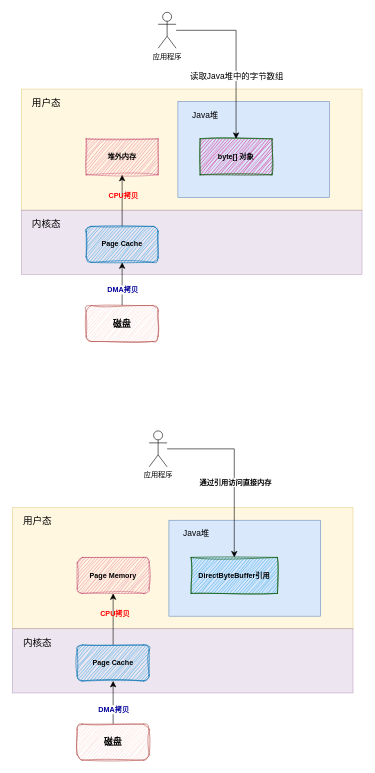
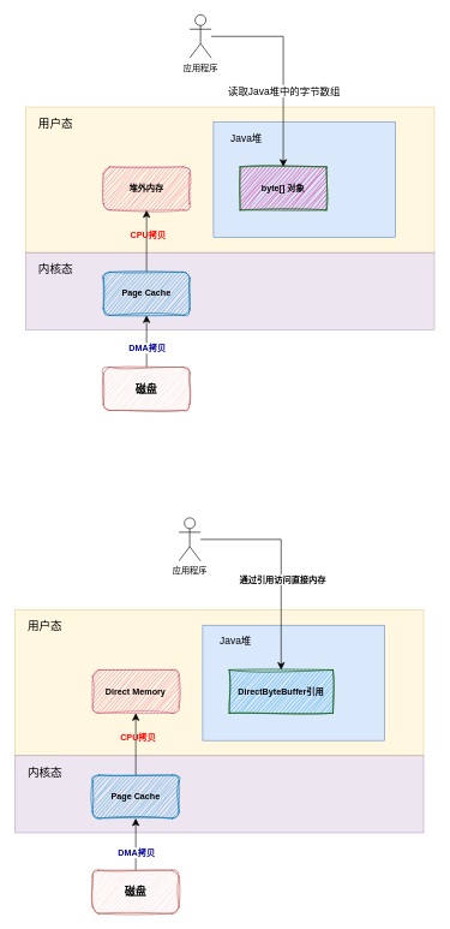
  <mxCell id="0" />
  <mxCell id="1" parent="0" />
  <mxCell id="2" value="" style="rounded=0;whiteSpace=wrap;html=1;fillColor=#fff2cc;strokeColor=#d6b656;opacity=60;" vertex="1" parent="1"><mxGeometry x="35" y="148" width="568" height="202" as="geometry" /></mxCell>
  <mxCell id="3" value="" style="rounded=0;whiteSpace=wrap;html=1;fillColor=#e1d5e7;strokeColor=#9673a6;opacity=60;" vertex="1" parent="1"><mxGeometry x="35" y="350" width="568" height="107" as="geometry" /></mxCell>
  <mxCell id="4" style="edgeStyle=none;curved=1;rounded=0;orthogonalLoop=1;jettySize=auto;html=1;exitX=0.5;exitY=0;exitDx=0;exitDy=0;entryX=0.5;entryY=1;entryDx=0;entryDy=0;fontSize=12;startSize=8;endSize=8;" edge="1" parent="1" source="6" target="10"><mxGeometry relative="1" as="geometry" /></mxCell>
  <mxCell id="5" value="DMA拷贝" style="edgeLabel;html=1;align=center;verticalAlign=middle;resizable=0;points=[];fontSize=12;fontColor=#000099;fontStyle=1" vertex="1" connectable="0" parent="4"><mxGeometry x="-0.25" relative="1" as="geometry"><mxPoint as="offset" /></mxGeometry></mxCell>
  <mxCell id="6" value="磁盘" style="rounded=1;whiteSpace=wrap;html=1;sketch=1;curveFitting=1;jiggle=2;fillColor=#f8cecc;strokeColor=#b85450;fontSize=15;fontStyle=1" vertex="1" parent="1"><mxGeometry x="143" y="509" width="120" height="60" as="geometry" /></mxCell>
  <mxCell id="7" value="内核态" style="text;html=1;align=center;verticalAlign=middle;whiteSpace=wrap;rounded=0;fontSize=16;" vertex="1" parent="1"><mxGeometry x="35" y="354" width="84" height="38" as="geometry" /></mxCell>
  <mxCell id="8" style="edgeStyle=none;curved=1;rounded=0;orthogonalLoop=1;jettySize=auto;html=1;exitX=0.5;exitY=0;exitDx=0;exitDy=0;entryX=0.5;entryY=1;entryDx=0;entryDy=0;fontSize=12;startSize=8;endSize=8;" edge="1" parent="1" source="10" target="12"><mxGeometry relative="1" as="geometry" /></mxCell>
  <mxCell id="9" value="CPU拷贝" style="edgeLabel;html=1;align=center;verticalAlign=middle;resizable=0;points=[];fontSize=12;labelBackgroundColor=none;fontColor=#FF0000;fontStyle=1" vertex="1" connectable="0" parent="8"><mxGeometry x="0.176" y="-1" relative="1" as="geometry"><mxPoint as="offset" /></mxGeometry></mxCell>
  <mxCell id="10" value="&lt;b&gt;&lt;font color=&quot;#000000&quot;&gt;Page Cache&lt;/font&gt;&lt;/b&gt;" style="rounded=1;whiteSpace=wrap;html=1;fillColor=#1ba1e2;strokeColor=#006EAF;sketch=1;curveFitting=1;jiggle=2;fontColor=#ffffff;" vertex="1" parent="1"><mxGeometry x="143" y="377" width="120" height="60" as="geometry" /></mxCell>
  <mxCell id="11" value="用户态" style="text;html=1;align=center;verticalAlign=middle;whiteSpace=wrap;rounded=0;fontSize=16;" vertex="1" parent="1"><mxGeometry x="35" y="151" width="84" height="38" as="geometry" /></mxCell>
- <mxCell id="12" value="&lt;font color=&quot;#000000&quot;&gt;&lt;b&gt;堆外内存&lt;br&gt;&lt;/b&gt;&lt;/font&gt;" style="whiteSpace=wrap;html=1;fillColor=#d80073;strokeColor=#A50040;sketch=1;curveFitting=1;jiggle=2;fontColor=#ffffff;opacity=50;rounded=0;" vertex="1" parent="1"><mxGeometry x="143" y="231" width="120" height="60" as="geometry" /></mxCell>
+ <mxCell id="12" value="&lt;font color=&quot;#000000&quot;&gt;&lt;b&gt;堆外内存&lt;br&gt;&lt;/b&gt;&lt;/font&gt;" style="rounded=1;whiteSpace=wrap;html=1;fillColor=#d80073;strokeColor=#A50040;sketch=1;curveFitting=1;jiggle=2;fontColor=#ffffff;opacity=50;" vertex="1" parent="1"><mxGeometry x="143" y="231" width="120" height="60" as="geometry" /></mxCell>
  <mxCell id="13" value="" style="rounded=0;whiteSpace=wrap;html=1;fillColor=#dae8fc;strokeColor=#6c8ebf;" vertex="1" parent="1"><mxGeometry x="296" y="169" width="253" height="160" as="geometry" /></mxCell>
  <mxCell id="14" value="byte[] 对象" style="rounded=0;whiteSpace=wrap;html=1;sketch=1;curveFitting=1;jiggle=2;fillColor=#d80073;fontColor=#000000;strokeColor=#005700;fontStyle=1;" vertex="1" parent="1"><mxGeometry x="333" y="231" width="120" height="60" as="geometry" /></mxCell>
  <mxCell id="15" value="Java堆" style="text;html=1;align=center;verticalAlign=middle;whiteSpace=wrap;rounded=0;fontSize=14;" vertex="1" parent="1"><mxGeometry x="300" y="172" width="84" height="38" as="geometry" /></mxCell>
  <mxCell id="16" style="edgeStyle=orthogonalEdgeStyle;rounded=0;orthogonalLoop=1;jettySize=auto;html=1;entryX=0.5;entryY=0;entryDx=0;entryDy=0;fontSize=12;startSize=8;endSize=8;" edge="1" parent="1" source="18" target="14"><mxGeometry relative="1" as="geometry" /></mxCell>
  <mxCell id="17" value="读取Java堆中的字节数组" style="edgeLabel;html=1;align=center;verticalAlign=middle;resizable=0;points=[];fontSize=14;" vertex="1" connectable="0" parent="16"><mxGeometry x="0.088" y="-1" relative="1" as="geometry"><mxPoint x="1" y="22" as="offset" /></mxGeometry></mxCell>
  <mxCell id="18" value="应用程序" style="shape=umlActor;verticalLabelPosition=bottom;verticalAlign=top;html=1;outlineConnect=0;" vertex="1" parent="1"><mxGeometry x="263" y="20" width="30" height="60" as="geometry" /></mxCell>
  <mxCell id="19" value="" style="rounded=0;whiteSpace=wrap;html=1;fillColor=#fff2cc;strokeColor=#d6b656;opacity=60;" vertex="1" parent="1"><mxGeometry x="20" y="846" width="568" height="202" as="geometry" /></mxCell>
  <mxCell id="20" value="" style="rounded=0;whiteSpace=wrap;html=1;fillColor=#e1d5e7;strokeColor=#9673a6;opacity=60;" vertex="1" parent="1"><mxGeometry x="20" y="1048" width="568" height="107" as="geometry" /></mxCell>
  <mxCell id="21" style="edgeStyle=none;curved=1;rounded=0;orthogonalLoop=1;jettySize=auto;html=1;exitX=0.5;exitY=0;exitDx=0;exitDy=0;entryX=0.5;entryY=1;entryDx=0;entryDy=0;fontSize=12;startSize=8;endSize=8;" edge="1" parent="1" source="22" target="25"><mxGeometry relative="1" as="geometry" /></mxCell>
  <mxCell id="22" value="磁盘" style="rounded=1;whiteSpace=wrap;html=1;sketch=1;curveFitting=1;jiggle=2;fillColor=#f8cecc;strokeColor=#b85450;fontSize=15;fontStyle=1" vertex="1" parent="1"><mxGeometry x="128" y="1207" width="120" height="60" as="geometry" /></mxCell>
  <mxCell id="23" value="内核态" style="text;html=1;align=center;verticalAlign=middle;whiteSpace=wrap;rounded=0;fontSize=16;" vertex="1" parent="1"><mxGeometry x="20" y="1052" width="84" height="38" as="geometry" /></mxCell>
  <mxCell id="24" style="edgeStyle=none;curved=1;rounded=0;orthogonalLoop=1;jettySize=auto;html=1;exitX=0.5;exitY=0;exitDx=0;exitDy=0;entryX=0.5;entryY=1;entryDx=0;entryDy=0;fontSize=12;startSize=8;endSize=8;" edge="1" parent="1" source="25" target="27"><mxGeometry relative="1" as="geometry" /></mxCell>
  <mxCell id="25" value="&lt;b&gt;&lt;font color=&quot;#000000&quot;&gt;Page Cache&lt;/font&gt;&lt;/b&gt;" style="rounded=1;whiteSpace=wrap;html=1;fillColor=#1ba1e2;strokeColor=#006EAF;sketch=1;curveFitting=1;jiggle=2;fontColor=#ffffff;" vertex="1" parent="1"><mxGeometry x="128" y="1075" width="120" height="60" as="geometry" /></mxCell>
  <mxCell id="26" value="用户态" style="text;html=1;align=center;verticalAlign=middle;whiteSpace=wrap;rounded=0;fontSize=16;" vertex="1" parent="1"><mxGeometry x="20" y="849" width="84" height="38" as="geometry" /></mxCell>
- <mxCell id="27" value="&lt;font color=&quot;#000000&quot;&gt;&lt;b&gt;Page Memory&lt;br&gt;&lt;/b&gt;&lt;/font&gt;" style="rounded=1;whiteSpace=wrap;html=1;fillColor=#d80073;strokeColor=#A50040;sketch=1;curveFitting=1;jiggle=2;fontColor=#ffffff;opacity=50;" vertex="1" parent="1"><mxGeometry x="128" y="929" width="120" height="60" as="geometry" /></mxCell>
+ <mxCell id="27" value="&lt;font color=&quot;#000000&quot;&gt;&lt;b&gt;Direct Memory&lt;br&gt;&lt;/b&gt;&lt;/font&gt;" style="rounded=1;whiteSpace=wrap;html=1;fillColor=#d80073;strokeColor=#A50040;sketch=1;curveFitting=1;jiggle=2;fontColor=#ffffff;opacity=50;" vertex="1" parent="1"><mxGeometry x="128" y="929" width="120" height="60" as="geometry" /></mxCell>
  <mxCell id="28" value="" style="rounded=0;whiteSpace=wrap;html=1;fillColor=#dae8fc;strokeColor=#6c8ebf;" vertex="1" parent="1"><mxGeometry x="281" y="867" width="253" height="160" as="geometry" /></mxCell>
  <mxCell id="29" value="DirectByteBuffer引用" style="rounded=0;whiteSpace=wrap;html=1;sketch=1;curveFitting=1;jiggle=2;fillColor=#1ba1e2;fontColor=#000000;strokeColor=#005700;fontStyle=1;" vertex="1" parent="1"><mxGeometry x="318" y="929" width="144" height="60" as="geometry" /></mxCell>
  <mxCell id="30" value="Java堆" style="text;html=1;align=center;verticalAlign=middle;whiteSpace=wrap;rounded=0;fontSize=14;" vertex="1" parent="1"><mxGeometry x="285" y="870" width="84" height="38" as="geometry" /></mxCell>
  <mxCell id="31" style="edgeStyle=orthogonalEdgeStyle;rounded=0;orthogonalLoop=1;jettySize=auto;html=1;entryX=0.5;entryY=0;entryDx=0;entryDy=0;fontSize=12;startSize=8;endSize=8;" edge="1" parent="1" source="33" target="29"><mxGeometry relative="1" as="geometry" /></mxCell>
  <mxCell id="32" value="通过引用访问直接内存" style="edgeLabel;html=1;align=center;verticalAlign=middle;resizable=0;points=[];fontSize=12;fontStyle=1" vertex="1" connectable="0" parent="31"><mxGeometry x="0.142" y="1" relative="1" as="geometry"><mxPoint as="offset" /></mxGeometry></mxCell>
  <mxCell id="33" value="应用程序" style="shape=umlActor;verticalLabelPosition=bottom;verticalAlign=top;html=1;outlineConnect=0;" vertex="1" parent="1"><mxGeometry x="248" y="718" width="30" height="60" as="geometry" /></mxCell>
  <mxCell id="34" value="CPU拷贝" style="edgeLabel;html=1;align=center;verticalAlign=middle;resizable=0;points=[];fontSize=12;labelBackgroundColor=none;fontColor=#FF0000;fontStyle=1" vertex="1" connectable="0" parent="1"><mxGeometry x="168" y="1012" as="geometry"><mxPoint x="22" y="11" as="offset" /></mxGeometry></mxCell>
  <mxCell id="35" value="DMA拷贝" style="edgeLabel;html=1;align=center;verticalAlign=middle;resizable=0;points=[];fontSize=12;fontColor=#000099;fontStyle=1" vertex="1" connectable="0" parent="1"><mxGeometry x="188" y="1182" as="geometry" /></mxCell>
